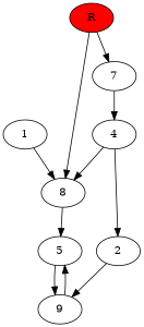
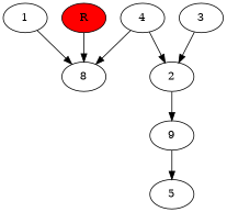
  digraph {
    1
    8
-   7
    4
    5
    n6 [label=9]
    2
+   3
    R [fillcolor="#ff0000" style=filled]
    1 -> 8
-   8 -> 5
-   7 -> 4
    4 -> 8
    4 -> 2
-   5 -> n6
    n6 -> 5
    2 -> n6
+   3 -> 2
    R -> 8
-   R -> 7
  }
